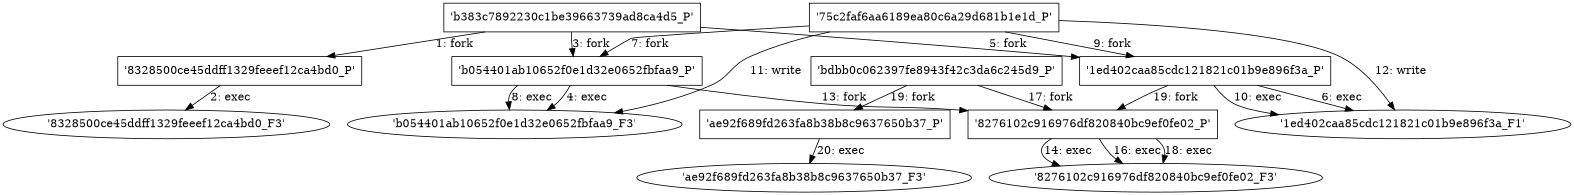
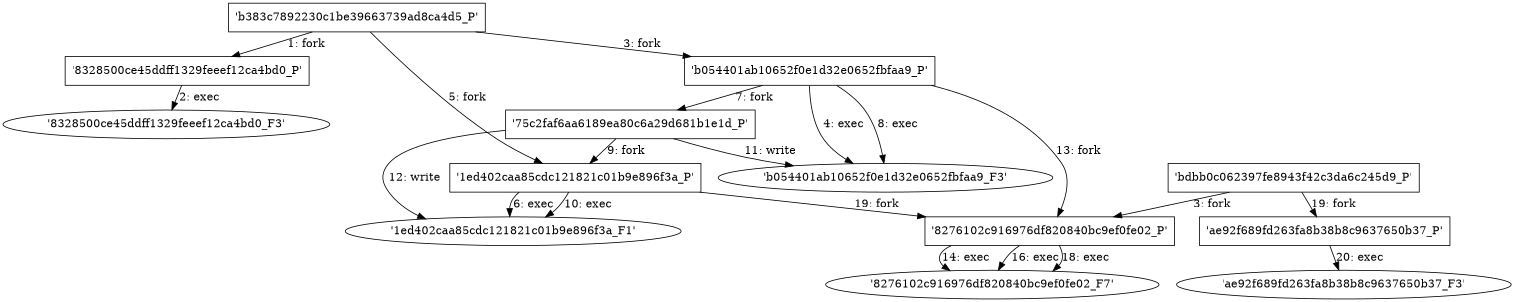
  digraph {
    engine=neato
    fixedsize=false
    fontsize=10
    nodesep=0.3
    rankdir=TB
    ranksep=0
    splines=true
    node [node_type=Process shape=box]
    "'b383c7892230c1be39663739ad8ca4d5_P'"
    "'8328500ce45ddff1329feeef12ca4bd0_P'"
    "'b054401ab10652f0e1d32e0652fbfaa9_P'"
    "'1ed402caa85cdc121821c01b9e896f3a_P'"
    "'8328500ce45ddff1329feeef12ca4bd0_F3'" [node_type=File shape=ellipse]
    "'b054401ab10652f0e1d32e0652fbfaa9_F3'" [node_type=file shape=ellipse]
    "'8276102c916976df820840bc9ef0fe02_P'"
    "'1ed402caa85cdc121821c01b9e896f3a_F1'" [node_type=file shape=ellipse]
-   "'8276102c916976df820840bc9ef0fe02_F3'" [node_type=File shape=ellipse]
+   "'8276102c916976df820840bc9ef0fe02_F3'" [node_type=File shape=ellipse label="'8276102c916976df820840bc9ef0fe02_F7'"]
    "'75c2faf6aa6189ea80c6a29d681b1e1d_P'"
    "'bdbb0c062397fe8943f42c3da6c245d9_P'"
    "'ae92f689fd263fa8b38b8c9637650b37_P'"
    "'ae92f689fd263fa8b38b8c9637650b37_F3'" [node_type=File shape=ellipse]
    "'b383c7892230c1be39663739ad8ca4d5_P'" -> "'8328500ce45ddff1329feeef12ca4bd0_P'" [label="1: fork"]
    "'b383c7892230c1be39663739ad8ca4d5_P'" -> "'b054401ab10652f0e1d32e0652fbfaa9_P'" [label="3: fork"]
    "'b383c7892230c1be39663739ad8ca4d5_P'" -> "'1ed402caa85cdc121821c01b9e896f3a_P'" [label="5: fork"]
    "'8328500ce45ddff1329feeef12ca4bd0_P'" -> "'8328500ce45ddff1329feeef12ca4bd0_F3'" [label="2: exec"]
    "'b054401ab10652f0e1d32e0652fbfaa9_P'" -> "'b054401ab10652f0e1d32e0652fbfaa9_F3'" [label="4: exec"]
    "'b054401ab10652f0e1d32e0652fbfaa9_P'" -> "'b054401ab10652f0e1d32e0652fbfaa9_F3'" [label="8: exec"]
    "'b054401ab10652f0e1d32e0652fbfaa9_P'" -> "'8276102c916976df820840bc9ef0fe02_P'" [label="13: fork"]
    "'1ed402caa85cdc121821c01b9e896f3a_P'" -> "'8276102c916976df820840bc9ef0fe02_P'" [label="19: fork"]
    "'1ed402caa85cdc121821c01b9e896f3a_P'" -> "'1ed402caa85cdc121821c01b9e896f3a_F1'" [label="6: exec"]
    "'1ed402caa85cdc121821c01b9e896f3a_P'" -> "'1ed402caa85cdc121821c01b9e896f3a_F1'" [label="10: exec"]
    "'8276102c916976df820840bc9ef0fe02_P'" -> "'8276102c916976df820840bc9ef0fe02_F3'" [label="14: exec"]
    "'8276102c916976df820840bc9ef0fe02_P'" -> "'8276102c916976df820840bc9ef0fe02_F3'" [label="16: exec"]
    "'8276102c916976df820840bc9ef0fe02_P'" -> "'8276102c916976df820840bc9ef0fe02_F3'" [label="18: exec"]
-   "'75c2faf6aa6189ea80c6a29d681b1e1d_P'" -> "'b054401ab10652f0e1d32e0652fbfaa9_P'" [label="7: fork"]
+   "'b054401ab10652f0e1d32e0652fbfaa9_P'" -> "'75c2faf6aa6189ea80c6a29d681b1e1d_P'" [label="7: fork"]
    "'75c2faf6aa6189ea80c6a29d681b1e1d_P'" -> "'1ed402caa85cdc121821c01b9e896f3a_P'" [label="9: fork"]
    "'75c2faf6aa6189ea80c6a29d681b1e1d_P'" -> "'b054401ab10652f0e1d32e0652fbfaa9_F3'" [label="11: write"]
    "'75c2faf6aa6189ea80c6a29d681b1e1d_P'" -> "'1ed402caa85cdc121821c01b9e896f3a_F1'" [label="12: write"]
-   "'bdbb0c062397fe8943f42c3da6c245d9_P'" -> "'8276102c916976df820840bc9ef0fe02_P'" [label="17: fork"]
+   "'bdbb0c062397fe8943f42c3da6c245d9_P'" -> "'8276102c916976df820840bc9ef0fe02_P'" [label="3: fork"]
    "'bdbb0c062397fe8943f42c3da6c245d9_P'" -> "'ae92f689fd263fa8b38b8c9637650b37_P'" [label="19: fork"]
    "'ae92f689fd263fa8b38b8c9637650b37_P'" -> "'ae92f689fd263fa8b38b8c9637650b37_F3'" [label="20: exec"]
  }
